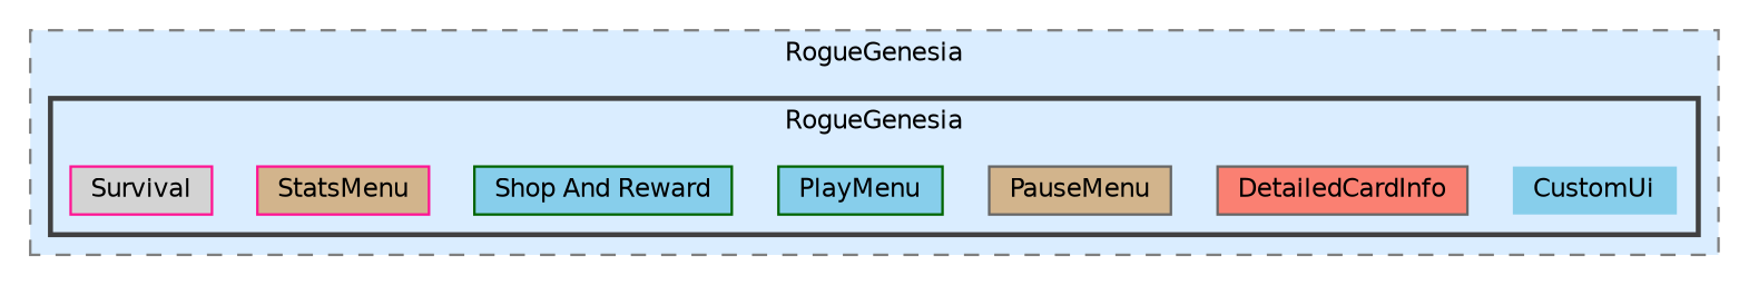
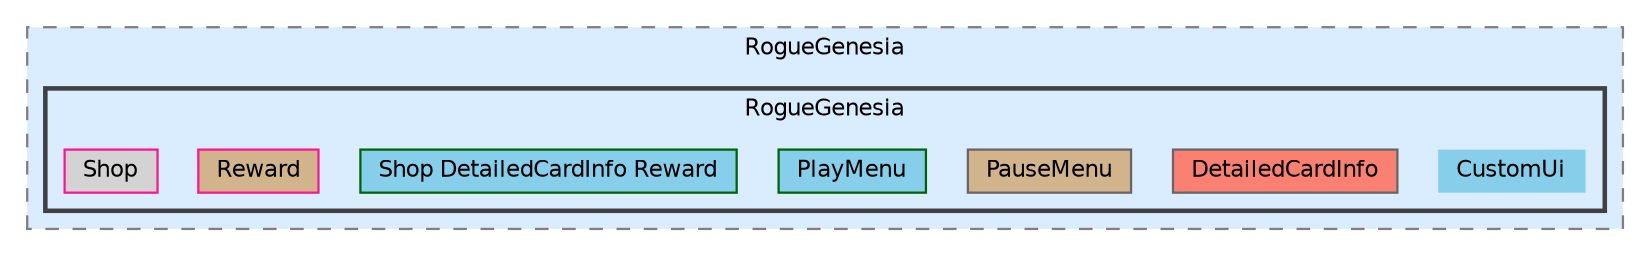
  digraph {
    compound=true
    node [fontname=Helvetica fontsize=10 shape=box style=filled fillcolor=skyblue color=deeppink]
    n1 [height=0.2 label=CustomUi shape=plaintext width=0.4]
    n2 [color=gray40 fillcolor=salmon height=0.2 label=DetailedCardInfo width=0.4]
    n3 [color=gray40 fillcolor=tan height=0.2 label=PauseMenu width=0.4]
    n4 [color=darkgreen height=0.2 label=PlayMenu width=0.4]
-   n5 [color=darkgreen height=0.2 label="Shop And Reward" width=0.4]
-   n6 [fillcolor=tan height=0.2 label=StatsMenu width=0.4]
-   n7 [fillcolor=lightgrey height=0.2 label=Survival width=0.4]
+   n5 [color=darkgreen height=0.2 label="Shop DetailedCardInfo Reward" width=0.4]
+   n6 [fillcolor=tan height=0.2 label=Reward width=0.4]
+   n7 [fillcolor=lightgrey height=0.2 label=Shop width=0.4]
    subgraph cluster_1 {
      bgcolor="#daedff"
      fontname=Helvetica
      fontsize=10
      label=RogueGenesia
      pencolor=grey50
      style="filled,dashed"
      subgraph cluster_2 {
        bgcolor="#daedff"
        fontname=Helvetica
        fontsize=10
        pencolor=grey25
        style="filled,bold"
        n1
        n2
        n3
        n4
        n5
        n6
        n7
      }
    }
  }
